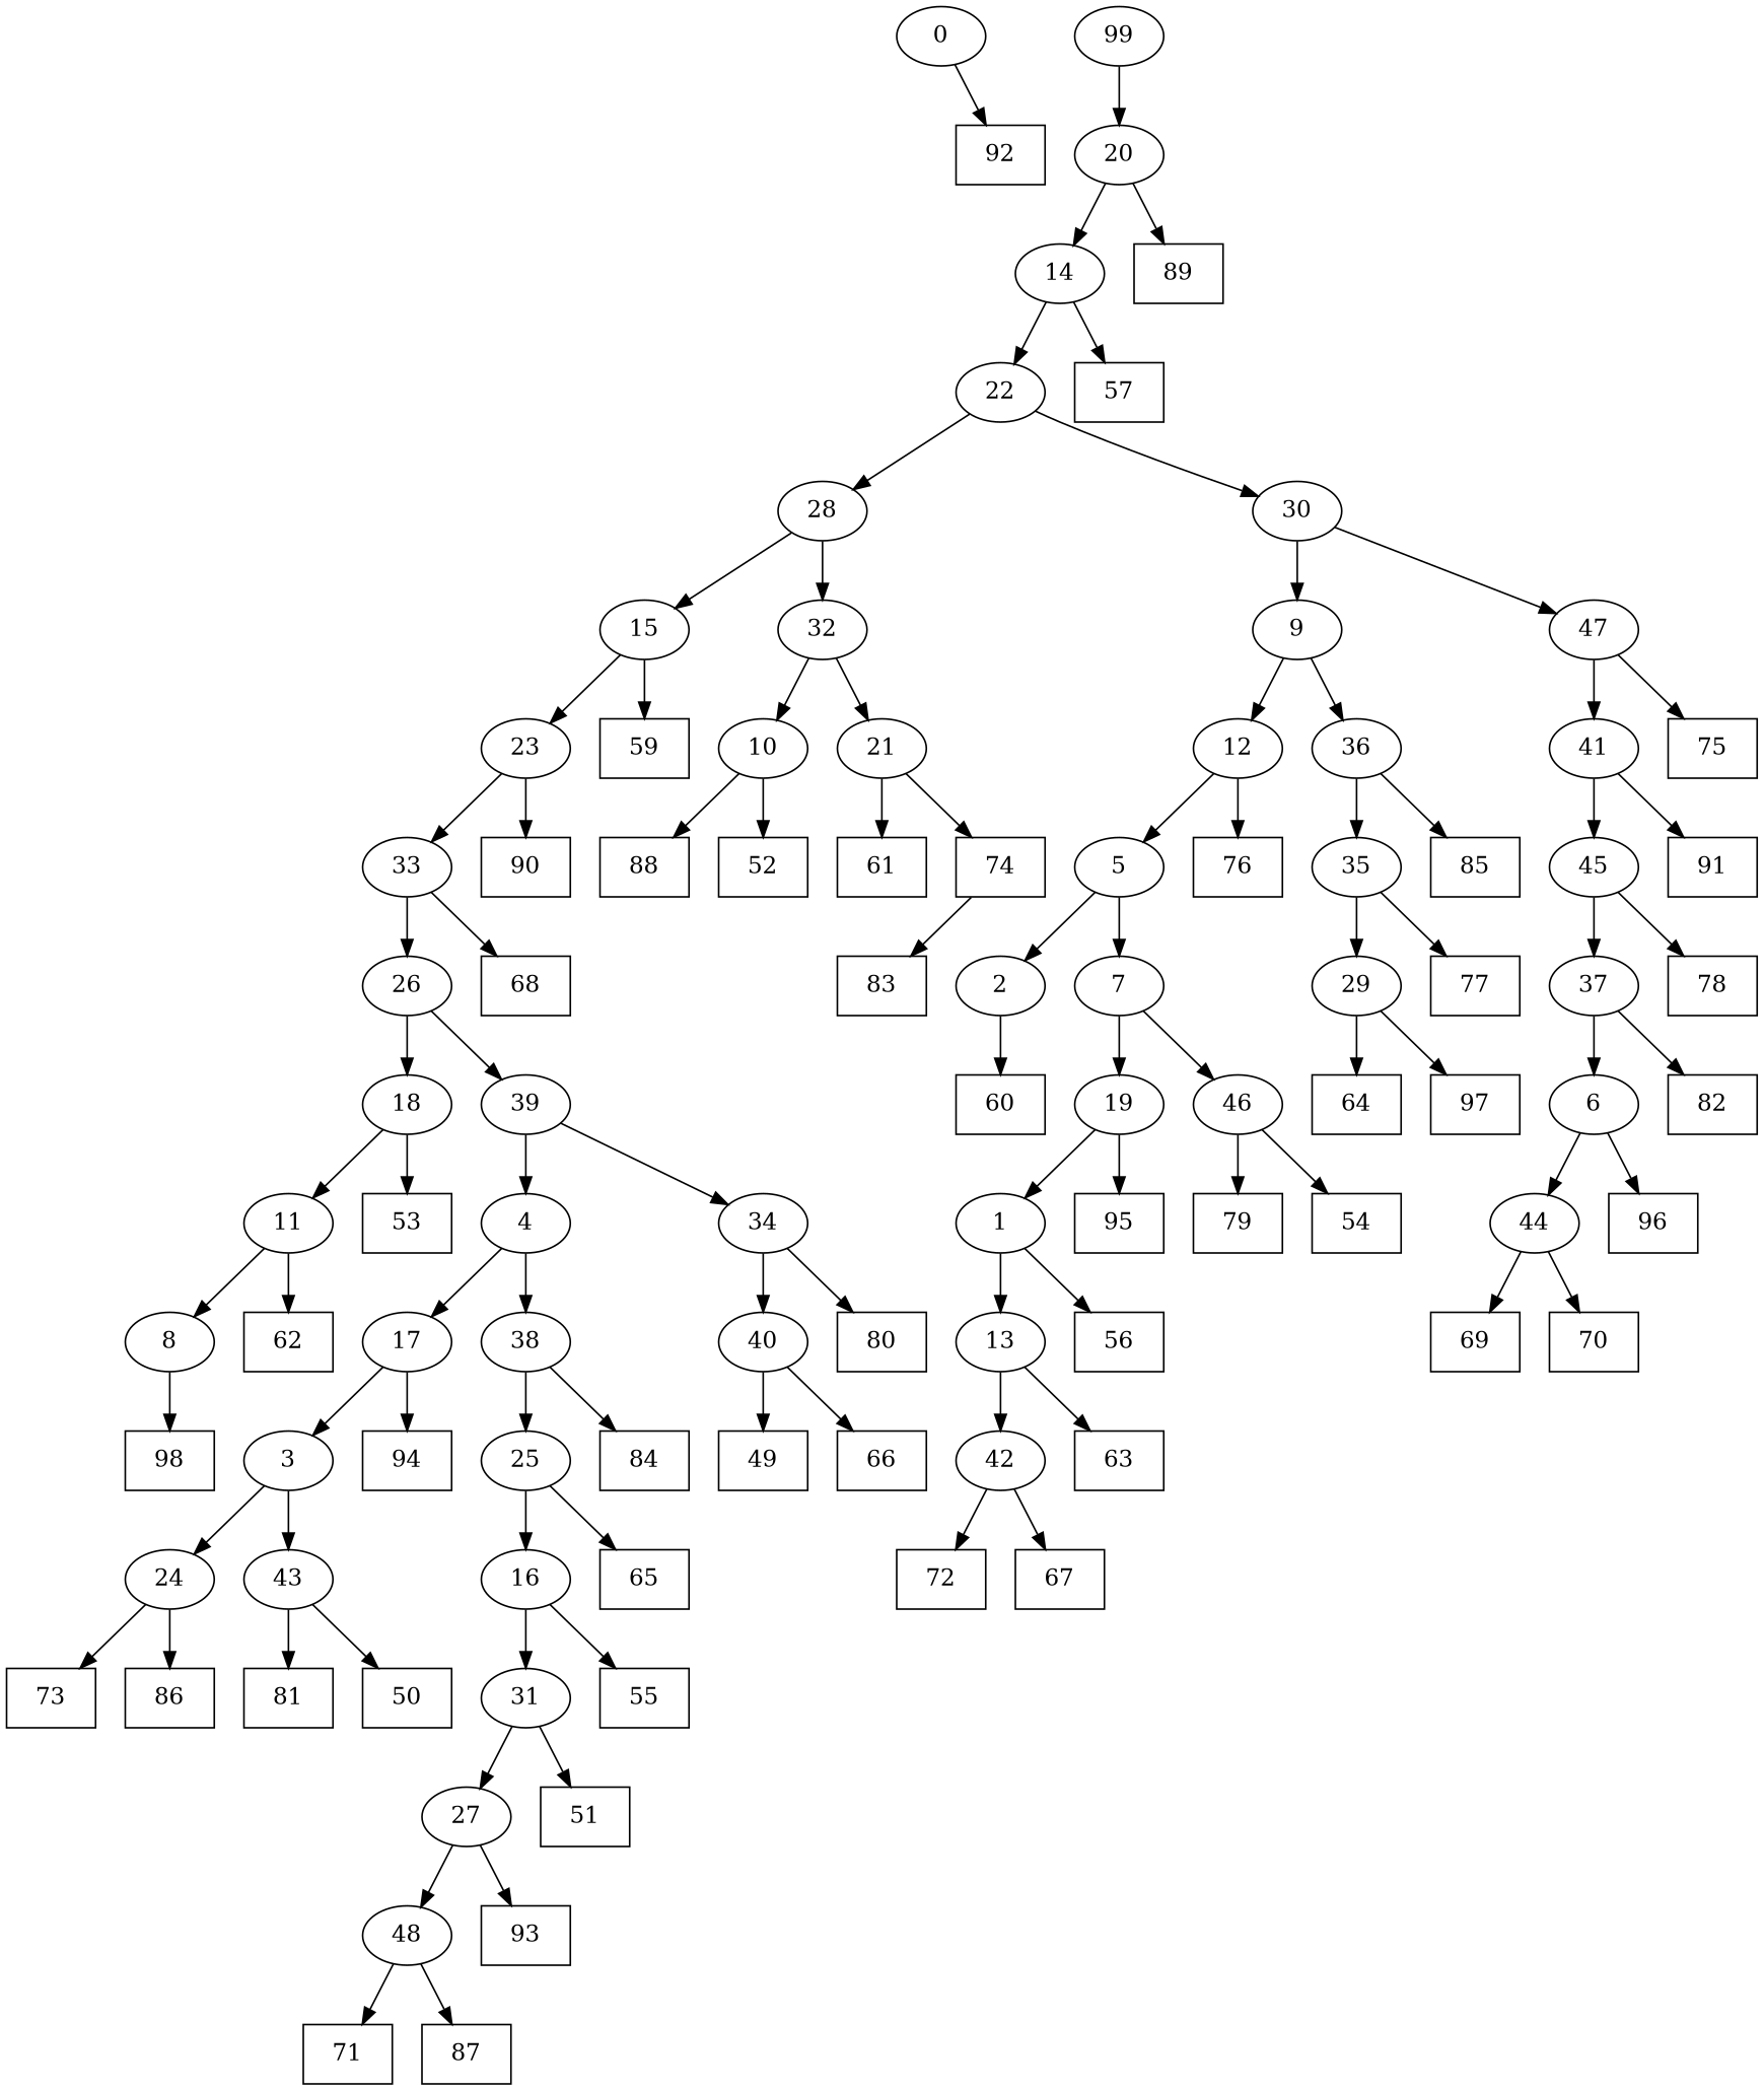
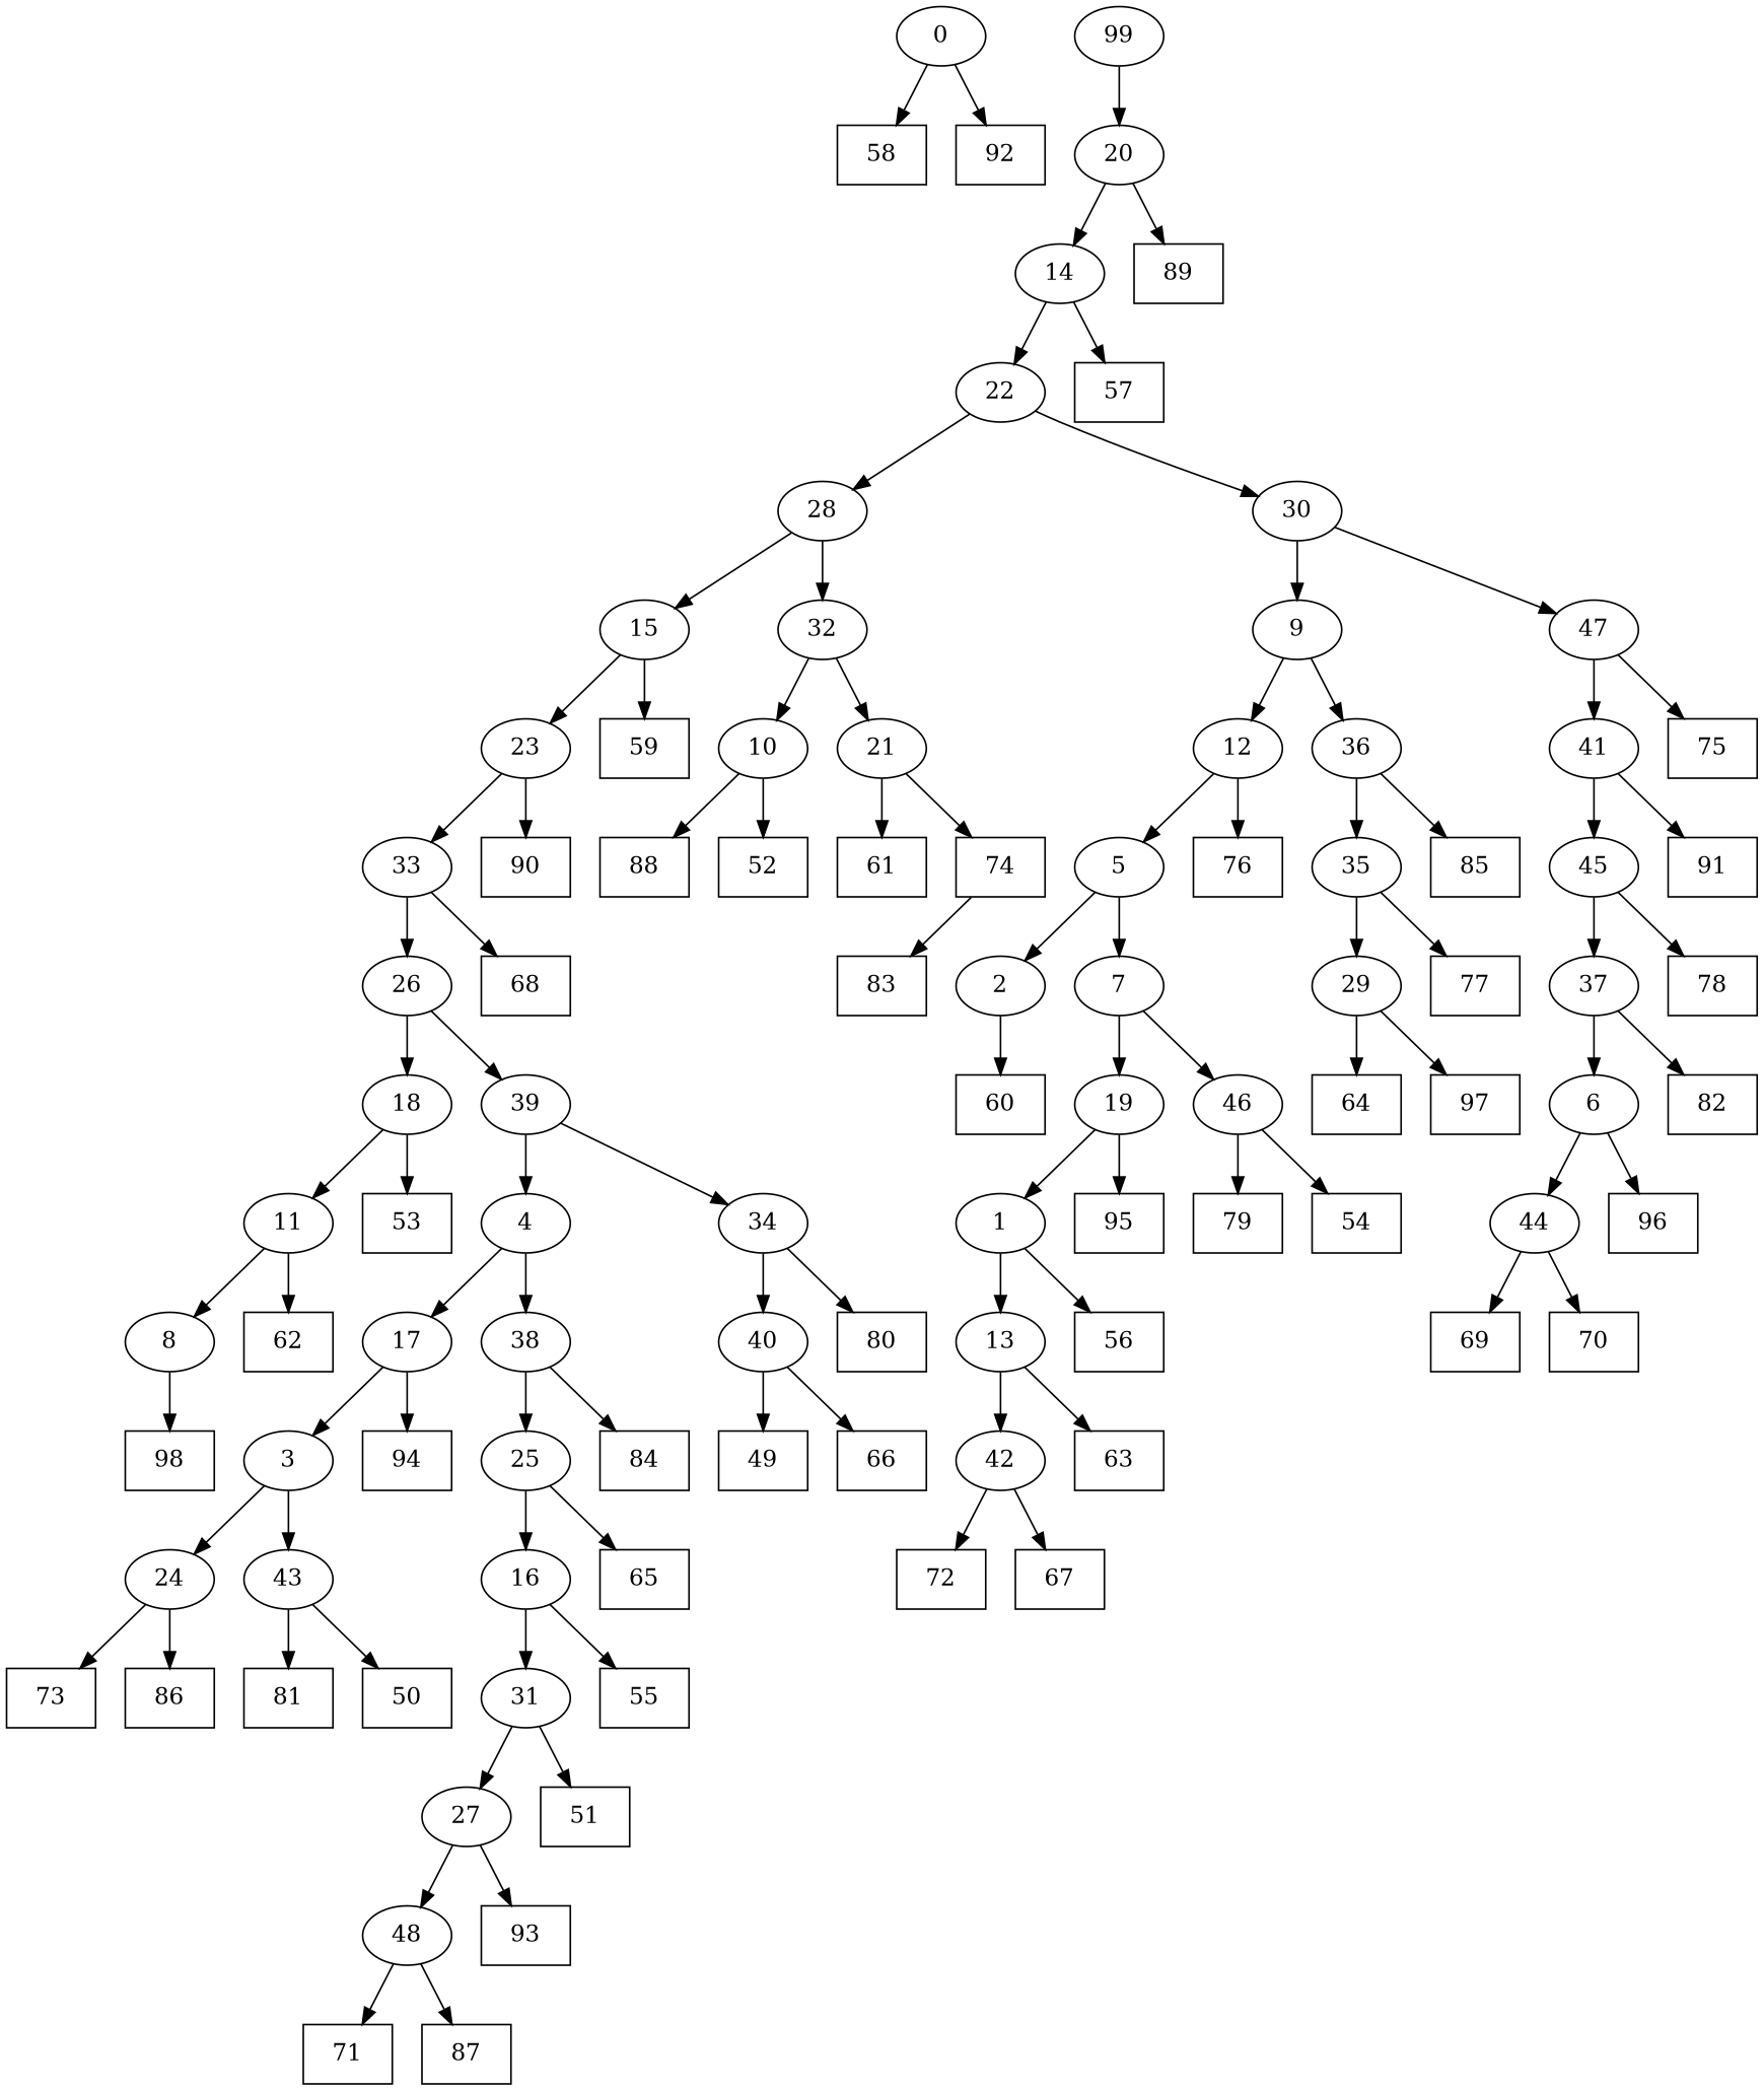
  digraph {
    n1 [label=0]
+   n2 [label=58 shape=box]
    n3 [label=92 shape=box]
    n4 [label=1]
    n5 [label=13]
    n6 [label=56 shape=box]
    n7 [label=42]
    n8 [label=63 shape=box]
    n9 [label=2]
    n10 [label=60 shape=box]
    n11 [label=83 shape=box]
    n12 [label=3]
    n13 [label=24]
    n14 [label=43]
    n15 [label=73 shape=box]
    n16 [label=86 shape=box]
    n17 [label=81 shape=box]
    n18 [label=50 shape=box]
    n19 [label=4]
    n20 [label=17]
    n21 [label=38]
    n22 [label=94 shape=box]
    n23 [label=25]
    n24 [label=84 shape=box]
    n25 [label=5]
    n26 [label=7]
    n27 [label=19]
    n28 [label=46]
    n29 [label=6]
    n30 [label=44]
    n31 [label=96 shape=box]
    n32 [label=69 shape=box]
    n33 [label=70 shape=box]
    n34 [label=95 shape=box]
    n35 [label=79 shape=box]
    n36 [label=54 shape=box]
    n37 [label=8]
    n38 [label=98 shape=box]
    n39 [label=9]
    n40 [label=12]
    n41 [label=36]
    n42 [label=76 shape=box]
    n43 [label=35]
    n44 [label=85 shape=box]
    n45 [label=10]
    n46 [label=88 shape=box]
    n47 [label=52 shape=box]
    n48 [label=11]
    n49 [label=62 shape=box]
    n50 [label=72 shape=box]
    n51 [label=67 shape=box]
    n52 [label=14]
    n53 [label=22]
    n54 [label=57 shape=box]
    n55 [label=28]
    n56 [label=30]
    n57 [label=15]
    n58 [label=23]
    n59 [label=59 shape=box]
    n60 [label=33]
    n61 [label=90 shape=box]
    n62 [label=16]
    n63 [label=31]
    n64 [label=55 shape=box]
    n65 [label=27]
    n66 [label=51 shape=box]
    n67 [label=18]
    n68 [label=53 shape=box]
    n69 [label=20]
    n70 [label=89 shape=box]
    n71 [label=21]
    n72 [label=61 shape=box]
    n73 [label=74 shape=box]
    n74 [label=32]
    n75 [label=47]
    n76 [label=26]
    n77 [label=68 shape=box]
    n78 [label=65 shape=box]
    n79 [label=39]
    n80 [label=34]
    n81 [label=48]
    n82 [label=93 shape=box]
    n83 [label=71 shape=box]
    n84 [label=87 shape=box]
    n85 [label=29]
    n86 [label=64 shape=box]
    n87 [label=97 shape=box]
    n88 [label=41]
    n89 [label=75 shape=box]
    n90 [label=40]
    n91 [label=80 shape=box]
    n92 [label=49 shape=box]
    n93 [label=66 shape=box]
    n94 [label=77 shape=box]
    n95 [label=37]
    n96 [label=82 shape=box]
    n97 [label=45]
    n98 [label=91 shape=box]
    n99 [label=78 shape=box]
    n100 [label=99]
+   n1 -> n2
    n1 -> n3
    n4 -> n5
    n4 -> n6
    n5 -> n7
    n5 -> n8
    n7 -> n50
    n7 -> n51
    n9 -> n10
    n12 -> n13
    n12 -> n14
    n13 -> n15
    n13 -> n16
    n14 -> n17
    n14 -> n18
    n19 -> n20
    n19 -> n21
    n20 -> n12
    n20 -> n22
    n21 -> n23
    n21 -> n24
    n23 -> n62
    n23 -> n78
    n25 -> n9
    n25 -> n26
    n26 -> n27
    n26 -> n28
    n27 -> n4
    n27 -> n34
    n28 -> n35
    n28 -> n36
    n29 -> n30
    n29 -> n31
    n30 -> n32
    n30 -> n33
    n37 -> n38
    n39 -> n40
    n39 -> n41
    n40 -> n25
    n40 -> n42
    n41 -> n43
    n41 -> n44
    n43 -> n85
    n43 -> n94
    n45 -> n46
    n45 -> n47
    n48 -> n37
    n48 -> n49
    n52 -> n53
    n52 -> n54
    n53 -> n55
    n53 -> n56
    n55 -> n57
    n55 -> n74
    n56 -> n39
    n56 -> n75
    n57 -> n58
    n57 -> n59
    n58 -> n60
    n58 -> n61
    n60 -> n76
    n60 -> n77
    n62 -> n63
    n62 -> n64
    n63 -> n65
    n63 -> n66
    n65 -> n81
    n65 -> n82
    n67 -> n48
    n67 -> n68
    n69 -> n52
    n69 -> n70
    n71 -> n72
    n71 -> n73
    n73 -> n11
    n74 -> n45
    n74 -> n71
    n75 -> n88
    n75 -> n89
    n76 -> n67
    n76 -> n79
    n79 -> n19
    n79 -> n80
    n80 -> n90
    n80 -> n91
    n81 -> n83
    n81 -> n84
    n85 -> n86
    n85 -> n87
    n88 -> n97
    n88 -> n98
    n90 -> n92
    n90 -> n93
    n95 -> n29
    n95 -> n96
    n97 -> n95
    n97 -> n99
    n100 -> n69
  }
